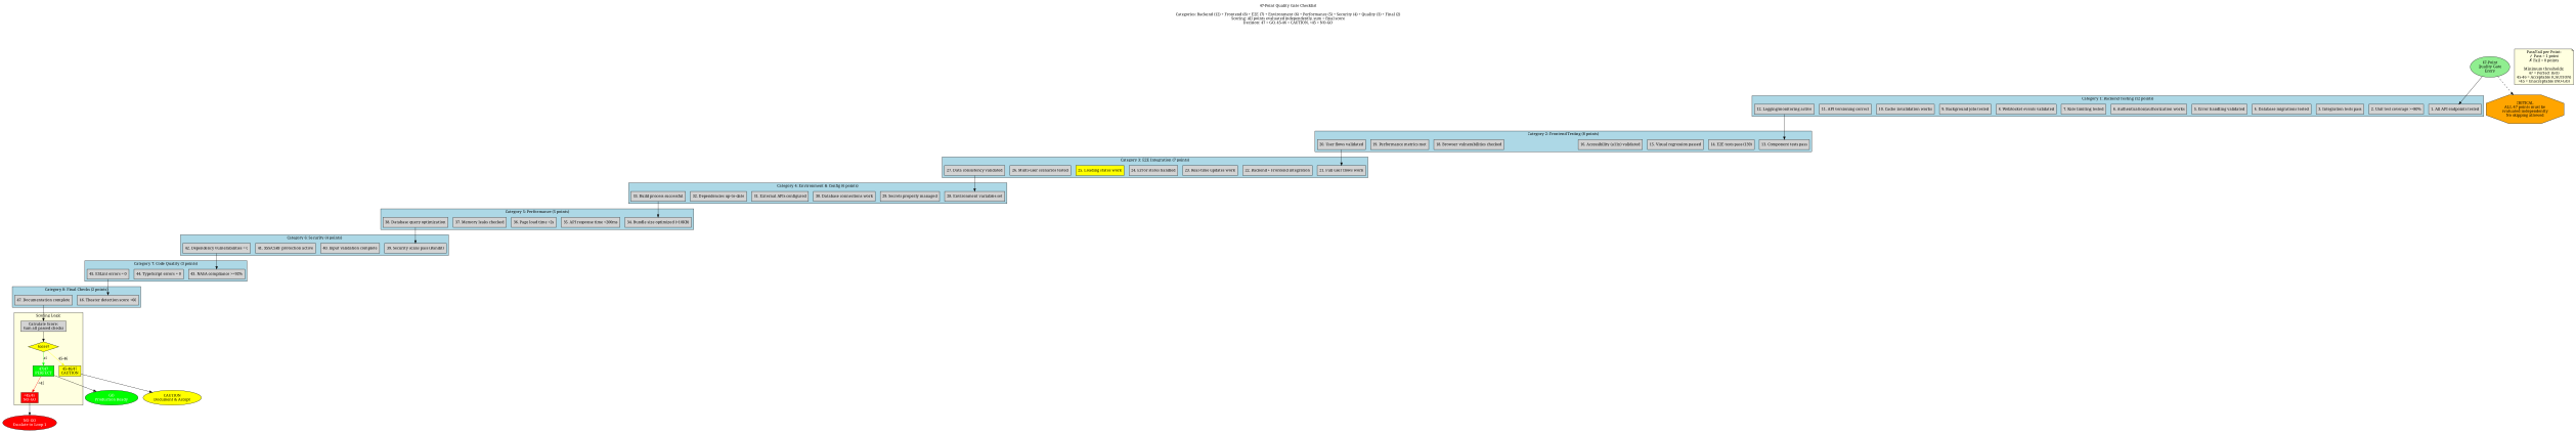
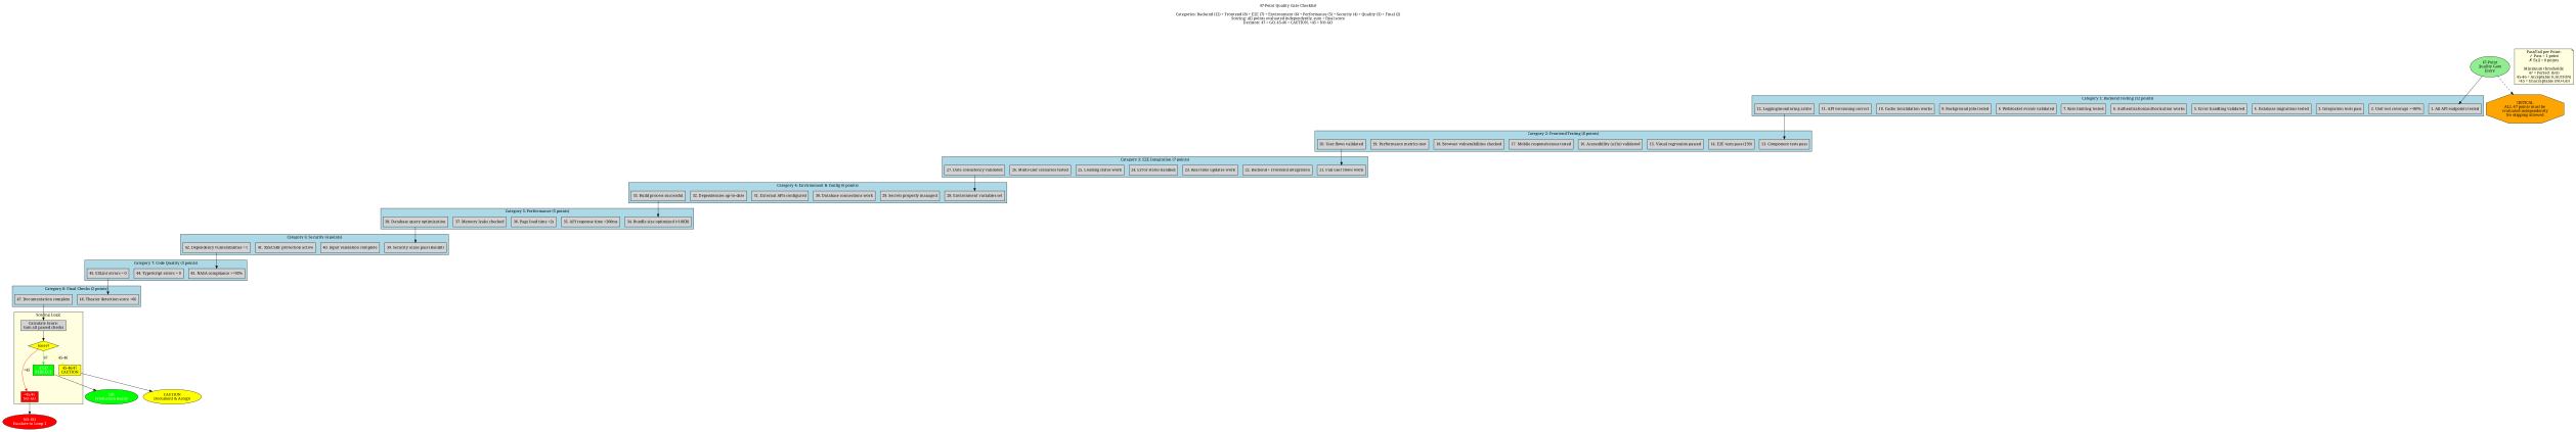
  digraph {
    compound=true
    fontname="Noto Serif"
    fontsize=14
    label="47-Point Quality Gate Checklist\n\nCategories: Backend (12) + Frontend (8) + E2E (7) + Environment (6) + Performance (5) + Security (4) + Quality (3) + Final (2)\nScoring: All points evaluated independently, sum = final score\nDecision: 47 = GO, 45-46 = CAUTION, <45 = NO-GO"
    labelloc=t
    rankdir=TB
    node [fontname="Noto Serif" shape=box style=filled]
    edge [fontname="Noto Serif"]
    n1 [label="1. All API endpoints tested"]
    n2 [label="2. Unit test coverage >=80%"]
    n3 [label="3. Integration tests pass"]
    n4 [label="4. Database migrations tested"]
    n5 [label="5. Error handling validated"]
    n6 [label="6. Authentication/authorization works"]
    n7 [label="7. Rate limiting tested"]
    n8 [label="8. WebSocket events validated"]
    n9 [label="9. Background jobs tested"]
    n10 [label="10. Cache invalidation works"]
    n11 [label="11. API versioning correct"]
    n12 [label="12. Logging/monitoring active"]
    n13 [label="13. Component tests pass"]
    n14 [label="14. E2E tests pass (139)"]
    n15 [label="15. Visual regression passed"]
    n16 [label="16. Accessibility (a11y) validated"]
+   n17 [label="17. Mobile responsiveness tested"]
    n18 [label="18. Browser vulnerabilities checked"]
    n19 [label="19. Performance metrics met"]
    n20 [label="20. User flows validated"]
    n21 [label="46. Theater detection score <60"]
    n22 [label="47. Documentation complete"]
    n23 [label="21. Full user flows work"]
    n24 [label="22. Backend + Frontend integration"]
    n25 [label="23. Real-time updates work"]
    n26 [label="24. Error states handled"]
-   n27 [label="25. Loading states work" fillcolor=yellow]
+   n27 [label="25. Loading states work"]
    n28 [label="26. Multi-user scenarios tested"]
    n29 [label="27. Data consistency validated"]
    n30 [label="28. Environment variables set"]
    n31 [label="29. Secrets properly managed"]
    n32 [label="30. Database connections work"]
    n33 [label="31. External APIs configured"]
    n34 [label="32. Dependencies up-to-date"]
    n35 [label="33. Build process successful"]
    n36 [label="34. Bundle size optimized (<10KB)"]
    n37 [label="35. API response time <200ms"]
    n38 [label="36. Page load time <2s"]
    n39 [label="37. Memory leaks checked"]
    n40 [label="38. Database query optimization"]
    n41 [label="39. Security scans pass (Bandit)"]
    n42 [label="40. Input validation complete"]
    n43 [label="41. XSS/CSRF protection active"]
    n44 [label="42. Dependency vulnerabilities = 0"]
    n45 [label="43. NASA compliance >=92%"]
    n46 [label="44. TypeScript errors = 0"]
    n47 [label="45. ESLint errors = 0"]
    n48 [label="Calculate Score:\nSum all passed checks"]
    n49 [fillcolor=yellow label="Score?" shape=diamond]
    n50 [fillcolor=green fontcolor=white label="47/47\nPERFECT"]
    n51 [fillcolor=yellow label="45-46/47\nCAUTION"]
    n52 [fillcolor=red fontcolor=white label="<45/47\nNO-GO"]
    n53 [fillcolor=green fontcolor=white label="GO\nProduction Ready" shape=ellipse]
    n54 [fillcolor=yellow label="CAUTION\nDocument & Accept" shape=ellipse]
    n55 [fillcolor=red fontcolor=white label="NO-GO\nEscalate to Loop 1" shape=ellipse]
    n56 [fillcolor=lightgreen label="47-Point\nQuality Gate\nEntry" shape=ellipse]
    n57 [fillcolor=orange label="CRITICAL\nALL 47 points must be\nevaluated independently\nNo skipping allowed" shape=octagon]
    n58 [fillcolor=lightyellow label="Pass/Fail per Point:\n✓ Pass = 1 point\n✗ Fail = 0 points\n\nMinimum thresholds:\n47 = Perfect (GO)\n45-46 = Acceptable (CAUTION)\n<45 = Unacceptable (NO-GO)" shape=note]
    subgraph cluster_1 {
      fillcolor=lightblue
      label="Category 1: Backend Testing (12 points)"
      style=filled
      n1
      n2
      n3
      n4
      n5
      n6
      n7
      n8
      n9
      n10
      n11
      n12
    }
    subgraph cluster_2 {
      fillcolor=lightblue
      label="Category 2: Frontend Testing (8 points)"
      style=filled
      n13
      n14
      n15
      n16
+     n17
      n18
      n19
      n20
    }
    subgraph cluster_3 {
      fillcolor=lightblue
      label="Category 8: Final Checks (2 points)"
      style=filled
      n21
      n22
    }
    subgraph cluster_4 {
      fillcolor=lightblue
      label="Category 3: E2E Integration (7 points)"
      style=filled
      n23
      n24
      n25
      n26
      n27
      n28
      n29
    }
    subgraph cluster_5 {
      fillcolor=lightblue
      label="Category 4: Environment & Config (6 points)"
      style=filled
      n30
      n31
      n32
      n33
      n34
      n35
    }
    subgraph cluster_6 {
      fillcolor=lightblue
      label="Category 5: Performance (5 points)"
      style=filled
      n36
      n37
      n38
      n39
      n40
    }
    subgraph cluster_7 {
      fillcolor=lightblue
      label="Category 6: Security (4 points)"
      style=filled
      n41
      n42
      n43
      n44
    }
    subgraph cluster_8 {
      fillcolor=lightblue
      label="Category 7: Code Quality (3 points)"
      style=filled
      n45
      n46
      n47
    }
    subgraph cluster_9 {
      fillcolor=lightyellow
      label="Scoring Logic"
      style=filled
      n48
      n49
      n50
      n51
      n52
    }
    n12 -> n13
    n20 -> n23
    n22 -> n48
    n29 -> n30
    n35 -> n36
    n40 -> n41
    n44 -> n45
    n47 -> n21
    n48 -> n49
-   n49 -> n50 [color=green label=47]
+   n49 -> n50 [color=green label=67]
    n49 -> n51 [color=yellow label="45-46"]
-   n50 -> n52 [color=red label="<45"]
+   n49 -> n52 [color=red label="<45"]
    n50 -> n53
    n51 -> n54
    n52 -> n55
    n56 -> n1
    n56 -> n57 [style=dashed]
  }
